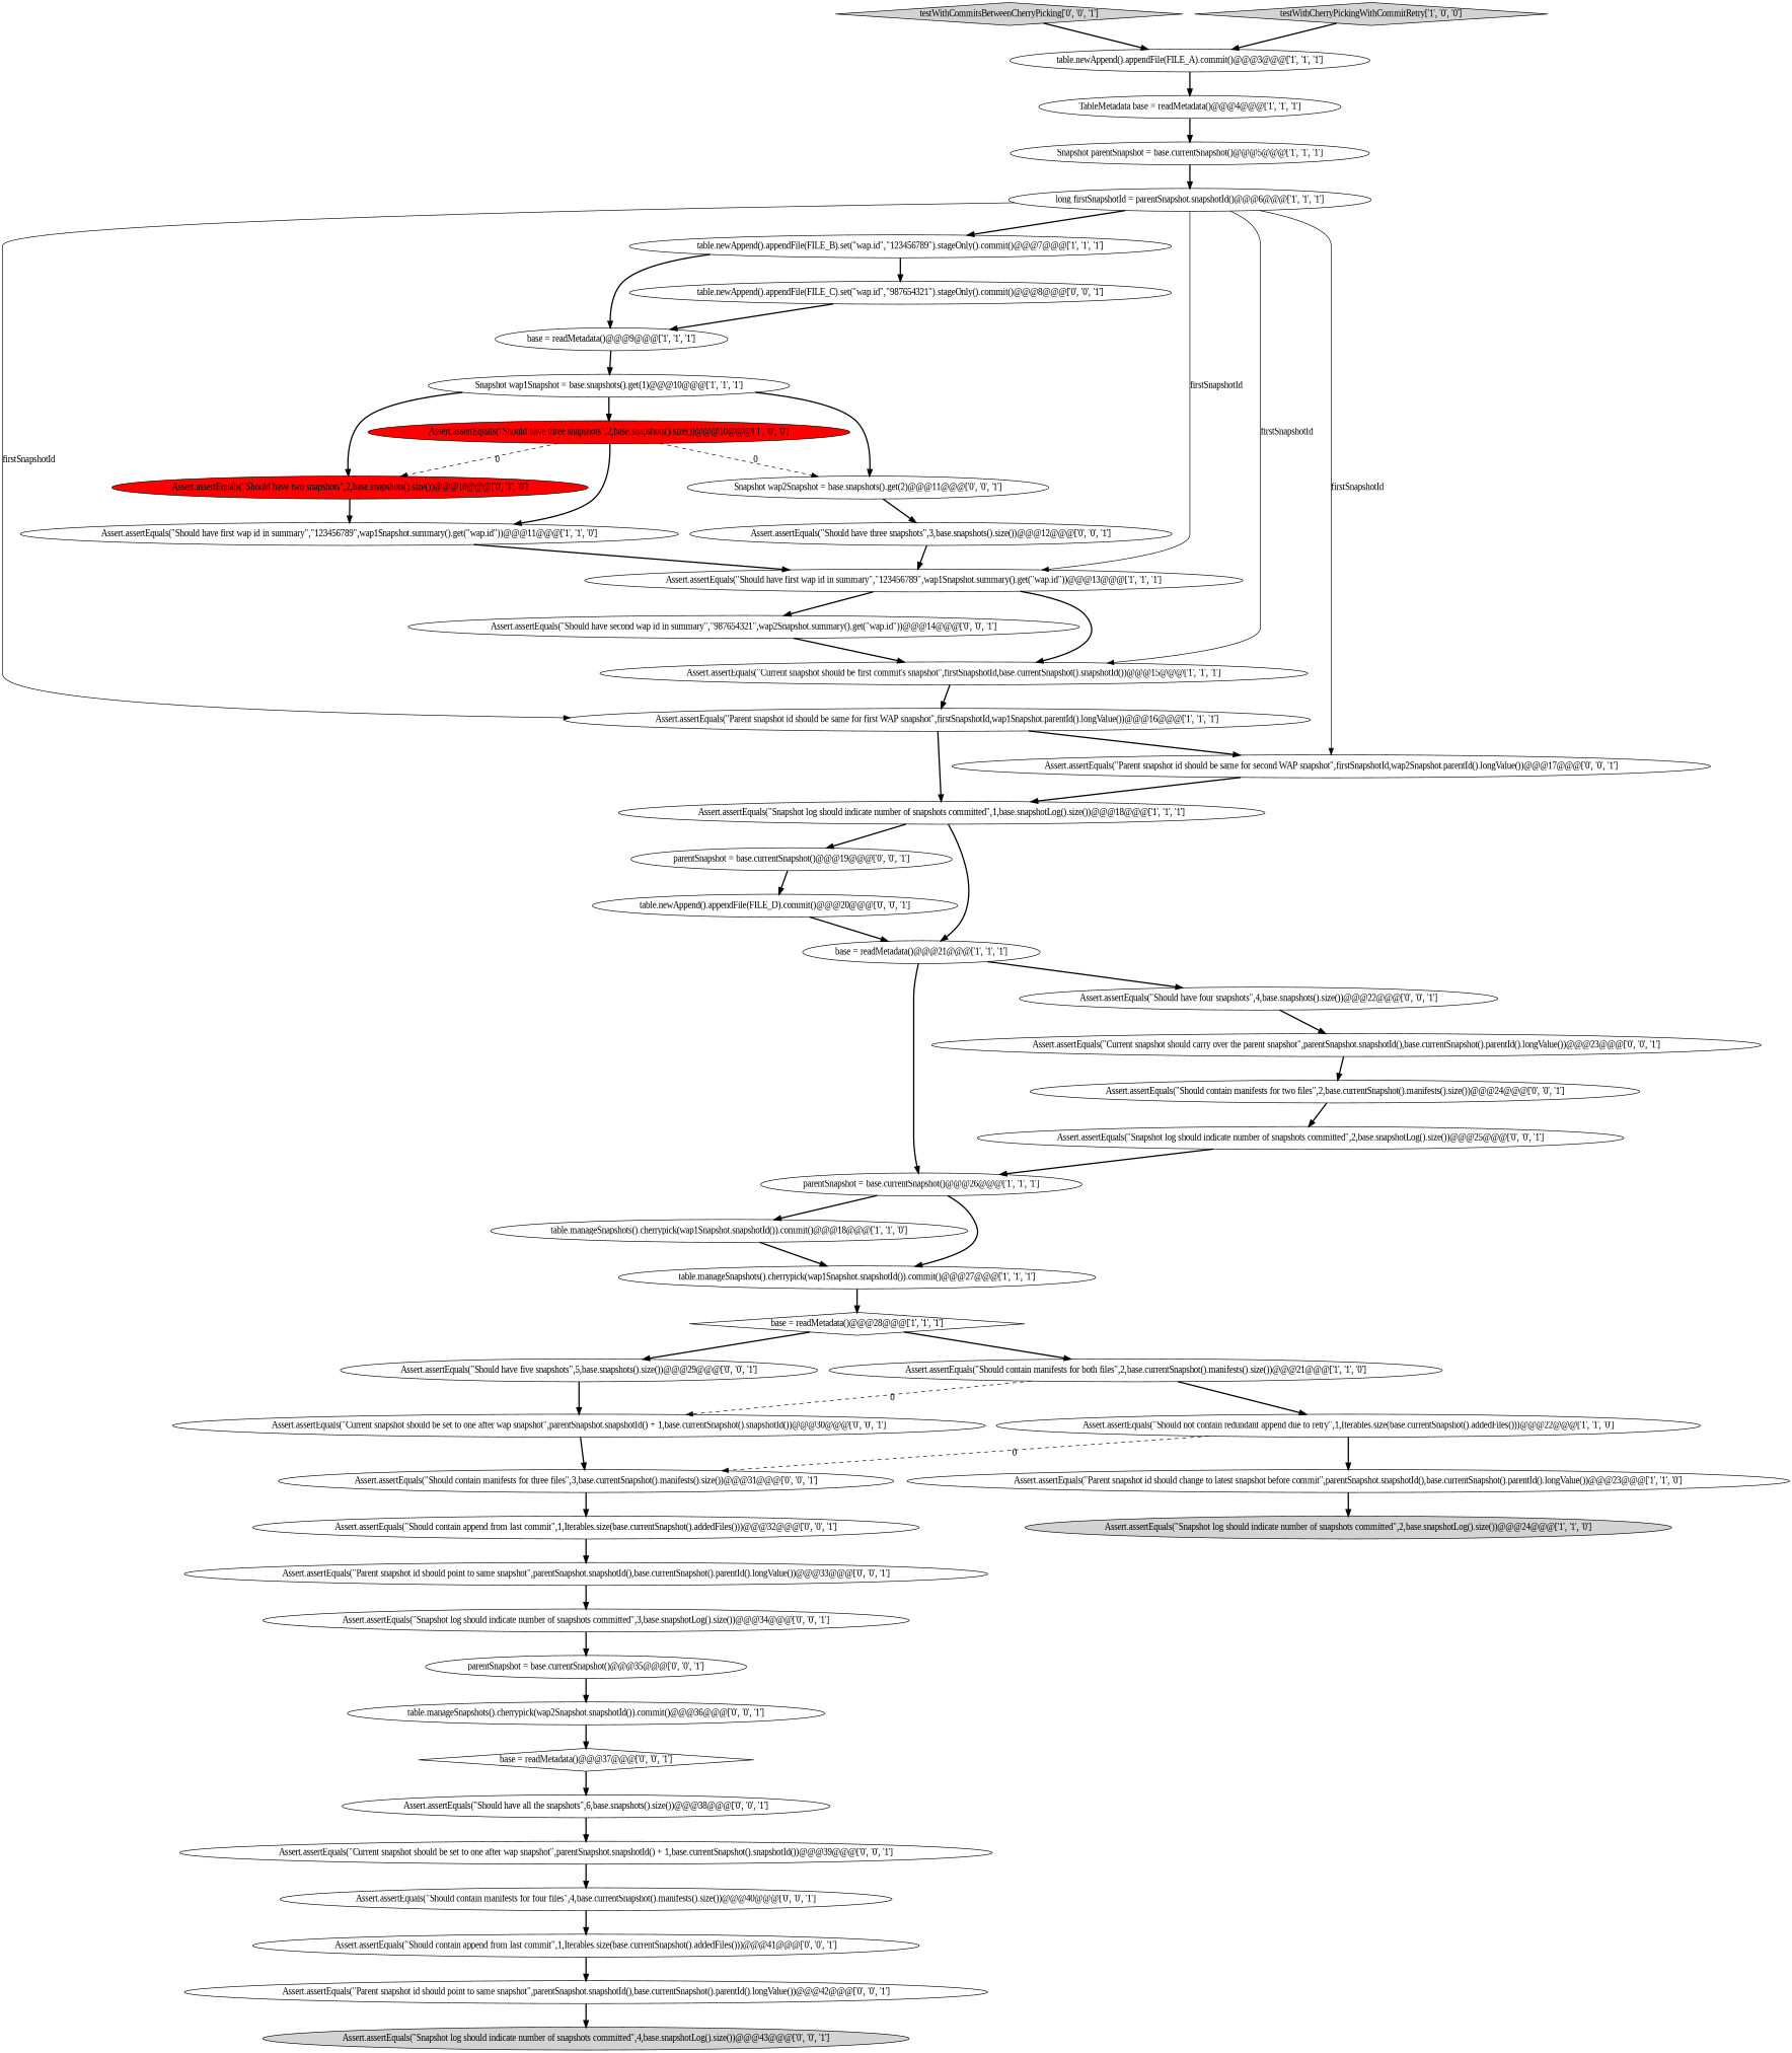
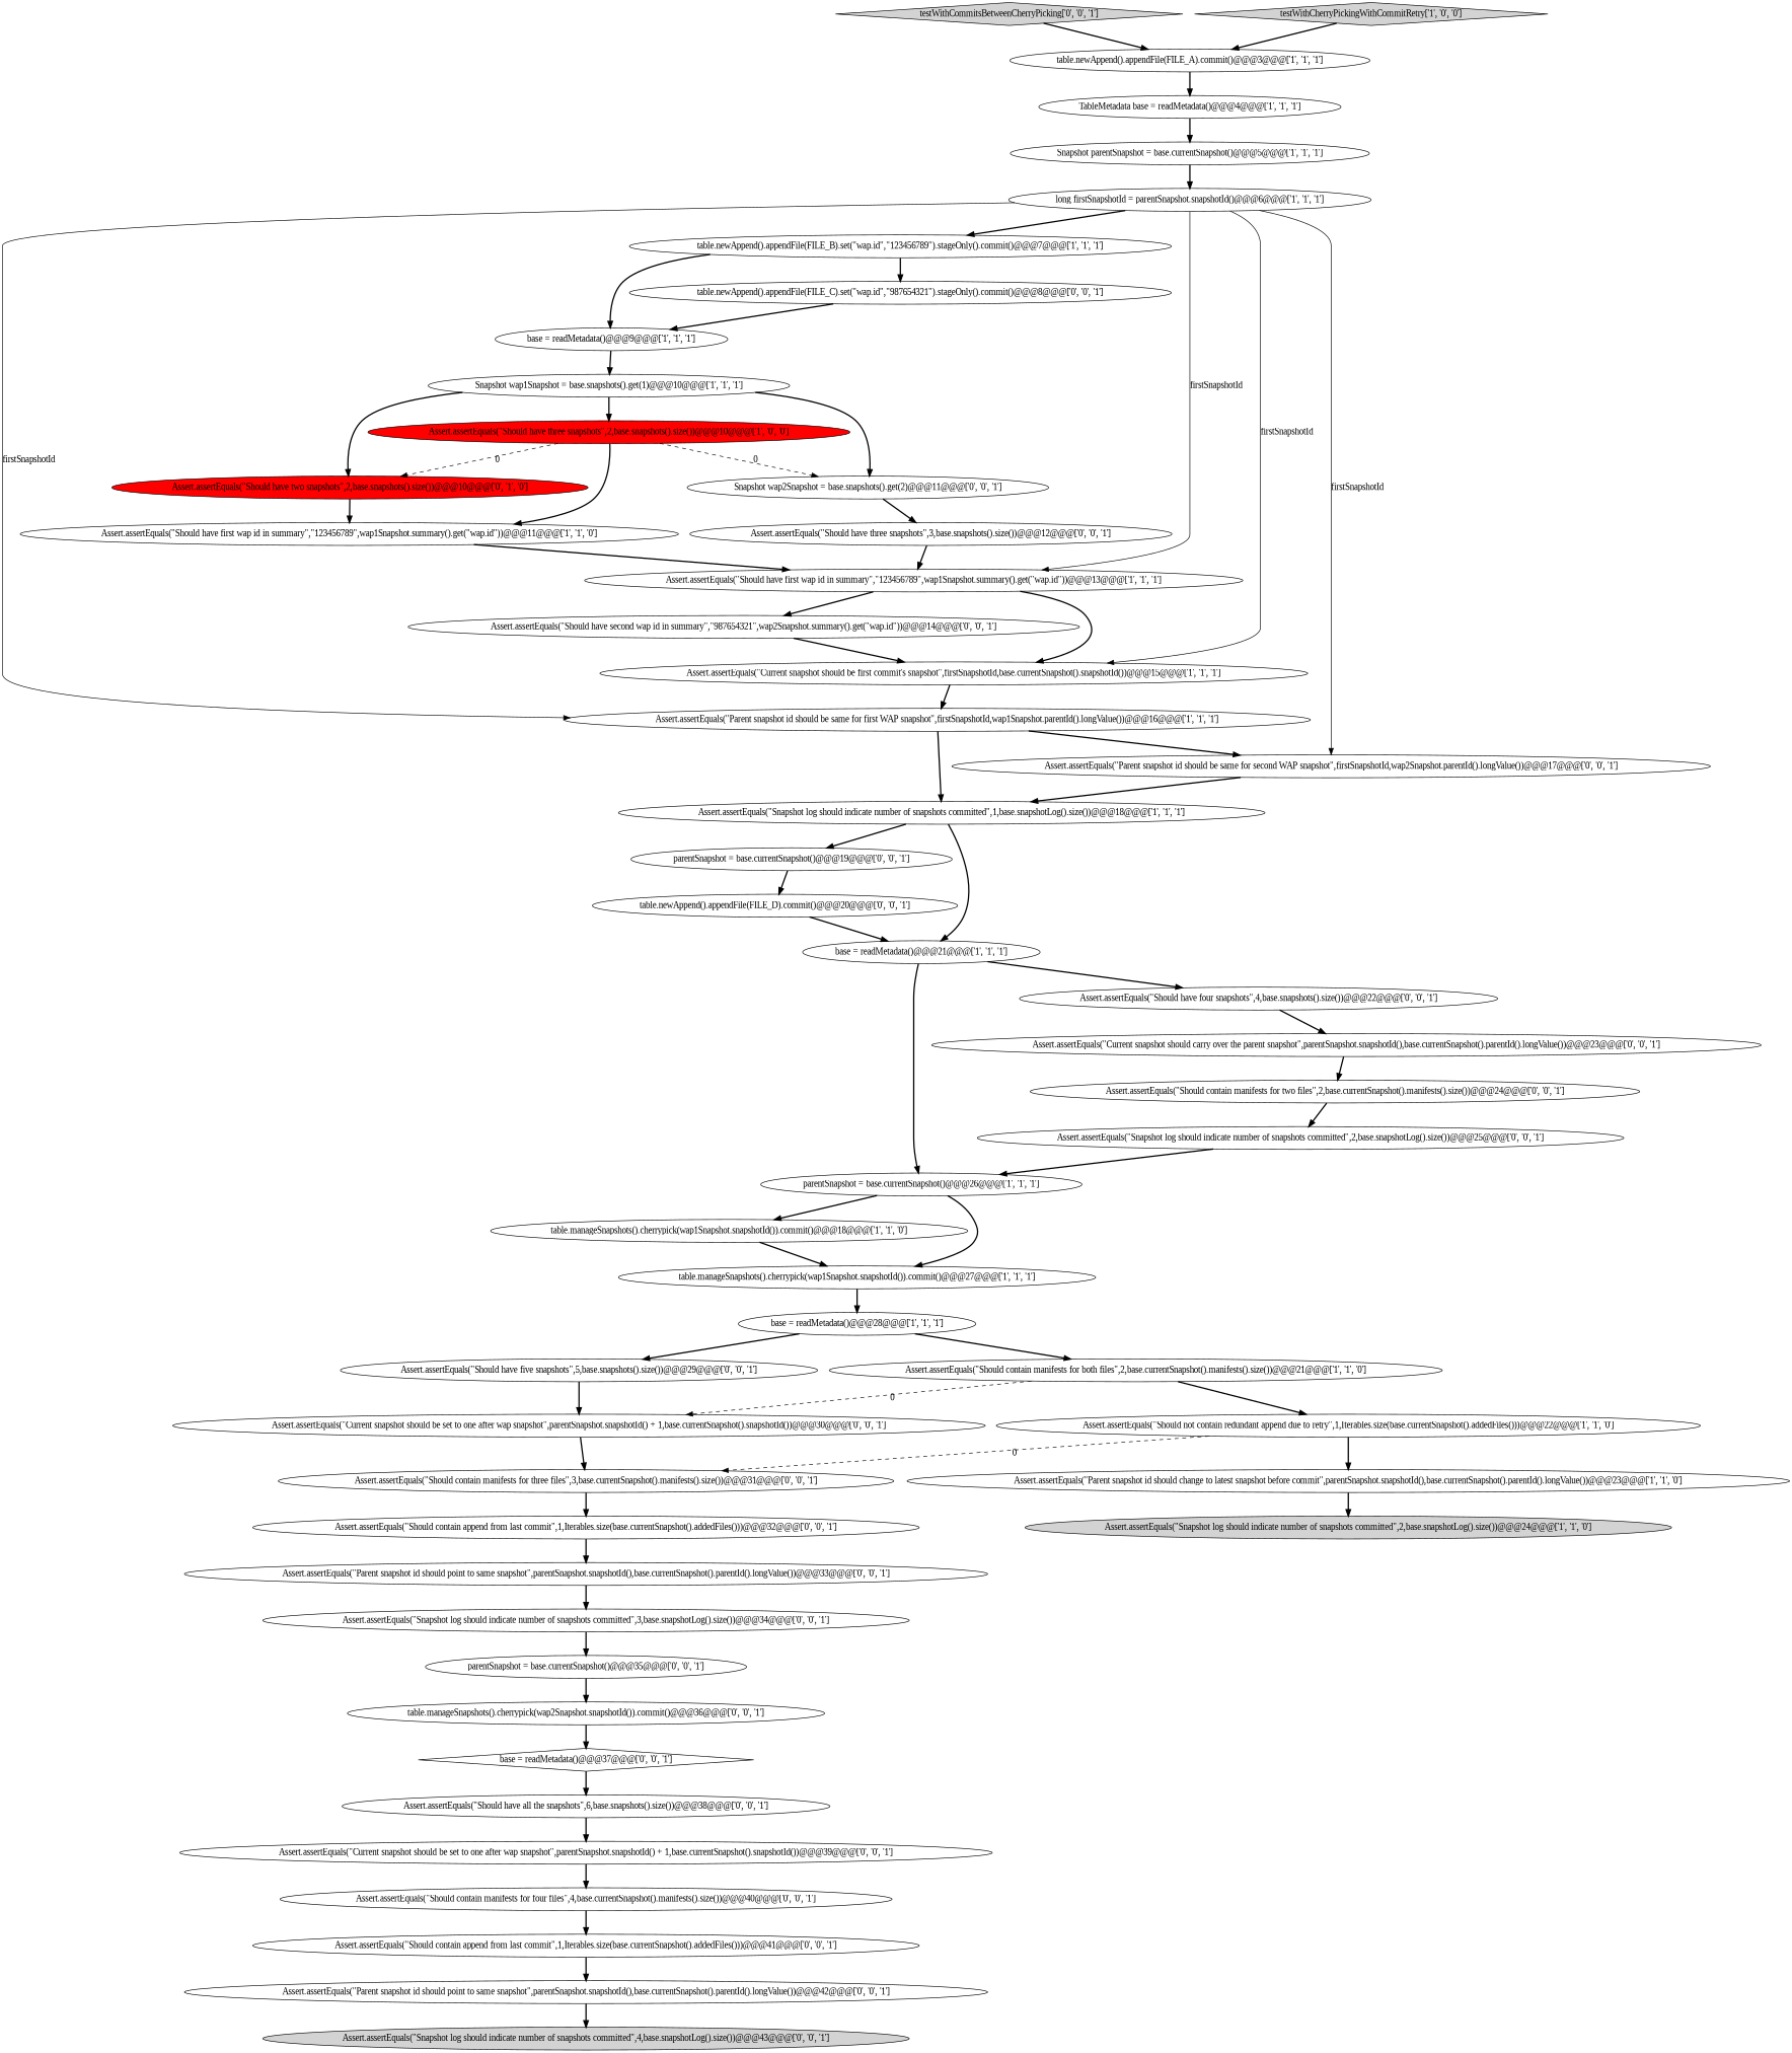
  digraph {
    fontname="Liberation Serif"
    node [fillcolor=white fontname="Liberation Serif" shape=ellipse style=filled]
    edge [fontname="Liberation Serif" style=bold]
    n1 [label="Snapshot wap1Snapshot = base.snapshots().get(1)@@@10@@@['1', '1', '1']"]
    n2 [fillcolor=red label="Assert.assertEquals(\"Should have two snapshots\",2,base.snapshots().size())@@@10@@@['0', '1', '0']"]
    n3 [fillcolor=red label="Assert.assertEquals(\"Should have three snapshots\",2,base.snapshots().size())@@@10@@@['1', '0', '0']"]
    n4 [label="Snapshot wap2Snapshot = base.snapshots().get(2)@@@11@@@['0', '0', '1']"]
    n5 [label="Assert.assertEquals(\"Should have first wap id in summary\",\"123456789\",wap1Snapshot.summary().get(\"wap.id\"))@@@11@@@['1', '1', '0']"]
    n6 [label="Assert.assertEquals(\"Should have three snapshots\",3,base.snapshots().size())@@@12@@@['0', '0', '1']"]
    n7 [label="Assert.assertEquals(\"Snapshot log should indicate number of snapshots committed\",1,base.snapshotLog().size())@@@18@@@['1', '1', '1']"]
    n8 [label="parentSnapshot = base.currentSnapshot()@@@19@@@['0', '0', '1']"]
    n9 [label="base = readMetadata()@@@21@@@['1', '1', '1']"]
    n10 [label="table.newAppend().appendFile(FILE_D).commit()@@@20@@@['0', '0', '1']"]
    n11 [label="parentSnapshot = base.currentSnapshot()@@@26@@@['1', '1', '1']"]
    n12 [label="Assert.assertEquals(\"Should have four snapshots\",4,base.snapshots().size())@@@22@@@['0', '0', '1']"]
    n13 [label="Assert.assertEquals(\"Snapshot log should indicate number of snapshots committed\",2,base.snapshotLog().size())@@@25@@@['0', '0', '1']"]
    n14 [label="table.manageSnapshots().cherrypick(wap1Snapshot.snapshotId()).commit()@@@18@@@['1', '1', '0']"]
    n15 [label="table.manageSnapshots().cherrypick(wap1Snapshot.snapshotId()).commit()@@@27@@@['1', '1', '1']"]
    n16 [label="Assert.assertEquals(\"Should have all the snapshots\",6,base.snapshots().size())@@@38@@@['0', '0', '1']"]
    n17 [label="Assert.assertEquals(\"Current snapshot should be set to one after wap snapshot\",parentSnapshot.snapshotId() + 1,base.currentSnapshot().snapshotId())@@@39@@@['0', '0', '1']"]
    n18 [label="Assert.assertEquals(\"Should contain manifests for four files\",4,base.currentSnapshot().manifests().size())@@@40@@@['0', '0', '1']"]
    n19 [label="Assert.assertEquals(\"Should have five snapshots\",5,base.snapshots().size())@@@29@@@['0', '0', '1']"]
    n20 [label="Assert.assertEquals(\"Current snapshot should be set to one after wap snapshot\",parentSnapshot.snapshotId() + 1,base.currentSnapshot().snapshotId())@@@30@@@['0', '0', '1']"]
    n21 [label="Assert.assertEquals(\"Should contain manifests for three files\",3,base.currentSnapshot().manifests().size())@@@31@@@['0', '0', '1']"]
    n22 [label="Assert.assertEquals(\"Should contain append from last commit\",1,Iterables.size(base.currentSnapshot().addedFiles()))@@@41@@@['0', '0', '1']"]
    n23 [label="table.manageSnapshots().cherrypick(wap2Snapshot.snapshotId()).commit()@@@36@@@['0', '0', '1']"]
    n24 [label="base = readMetadata()@@@37@@@['0', '0', '1']" shape=diamond]
-   n25 [label="base = readMetadata()@@@28@@@['1', '1', '1']" shape=diamond]
+   n25 [label="base = readMetadata()@@@28@@@['1', '1', '1']"]
    n26 [label="Assert.assertEquals(\"Should not contain redundant append due to retry\",1,Iterables.size(base.currentSnapshot().addedFiles()))@@@22@@@['1', '1', '0']"]
    n27 [label="Assert.assertEquals(\"Parent snapshot id should change to latest snapshot before commit\",parentSnapshot.snapshotId(),base.currentSnapshot().parentId().longValue())@@@23@@@['1', '1', '0']"]
    n28 [label="Assert.assertEquals(\"Should contain append from last commit\",1,Iterables.size(base.currentSnapshot().addedFiles()))@@@32@@@['0', '0', '1']"]
    n29 [fillcolor=lightgray label="Assert.assertEquals(\"Snapshot log should indicate number of snapshots committed\",2,base.snapshotLog().size())@@@24@@@['1', '1', '0']"]
    n30 [label="Assert.assertEquals(\"Parent snapshot id should be same for first WAP snapshot\",firstSnapshotId,wap1Snapshot.parentId().longValue())@@@16@@@['1', '1', '1']"]
    n31 [label="Assert.assertEquals(\"Parent snapshot id should be same for second WAP snapshot\",firstSnapshotId,wap2Snapshot.parentId().longValue())@@@17@@@['0', '0', '1']"]
    n32 [label="Assert.assertEquals(\"Parent snapshot id should point to same snapshot\",parentSnapshot.snapshotId(),base.currentSnapshot().parentId().longValue())@@@33@@@['0', '0', '1']"]
    n33 [fillcolor=lightgray label="Assert.assertEquals(\"Snapshot log should indicate number of snapshots committed\",4,base.snapshotLog().size())@@@43@@@['0', '0', '1']"]
    n34 [label="Assert.assertEquals(\"Current snapshot should carry over the parent snapshot\",parentSnapshot.snapshotId(),base.currentSnapshot().parentId().longValue())@@@23@@@['0', '0', '1']"]
    n35 [label="Assert.assertEquals(\"Should contain manifests for two files\",2,base.currentSnapshot().manifests().size())@@@24@@@['0', '0', '1']"]
    n36 [label="Assert.assertEquals(\"Should have first wap id in summary\",\"123456789\",wap1Snapshot.summary().get(\"wap.id\"))@@@13@@@['1', '1', '1']"]
    n37 [label="Assert.assertEquals(\"Current snapshot should be first commit's snapshot\",firstSnapshotId,base.currentSnapshot().snapshotId())@@@15@@@['1', '1', '1']"]
    n38 [label="Assert.assertEquals(\"Should have second wap id in summary\",\"987654321\",wap2Snapshot.summary().get(\"wap.id\"))@@@14@@@['0', '0', '1']"]
    n39 [label="long firstSnapshotId = parentSnapshot.snapshotId()@@@6@@@['1', '1', '1']"]
    n40 [label="table.newAppend().appendFile(FILE_B).set(\"wap.id\",\"123456789\").stageOnly().commit()@@@7@@@['1', '1', '1']"]
    n41 [label="table.newAppend().appendFile(FILE_C).set(\"wap.id\",\"987654321\").stageOnly().commit()@@@8@@@['0', '0', '1']"]
    n42 [label="base = readMetadata()@@@9@@@['1', '1', '1']"]
    n43 [label="Assert.assertEquals(\"Should contain manifests for both files\",2,base.currentSnapshot().manifests().size())@@@21@@@['1', '1', '0']"]
    n44 [label="table.newAppend().appendFile(FILE_A).commit()@@@3@@@['1', '1', '1']"]
    n45 [label="TableMetadata base = readMetadata()@@@4@@@['1', '1', '1']"]
    n46 [label="Assert.assertEquals(\"Parent snapshot id should point to same snapshot\",parentSnapshot.snapshotId(),base.currentSnapshot().parentId().longValue())@@@42@@@['0', '0', '1']"]
    n47 [label="Assert.assertEquals(\"Snapshot log should indicate number of snapshots committed\",3,base.snapshotLog().size())@@@34@@@['0', '0', '1']"]
    n48 [label="parentSnapshot = base.currentSnapshot()@@@35@@@['0', '0', '1']"]
    n49 [label="Snapshot parentSnapshot = base.currentSnapshot()@@@5@@@['1', '1', '1']"]
    n50 [fillcolor=lightgray label="testWithCommitsBetweenCherryPicking['0', '0', '1']" shape=diamond]
    n51 [fillcolor=lightgray label="testWithCherryPickingWithCommitRetry['1', '0', '0']" shape=diamond]
    n1 -> n2
    n1 -> n3
    n1 -> n4
    n2 -> n5
    n3 -> n2 [label=0 style=dashed]
    n3 -> n4 [label=0 style=dashed]
    n3 -> n5
    n4 -> n6
    n5 -> n36
    n6 -> n36
    n7 -> n8
    n7 -> n9
    n8 -> n10
    n9 -> n11
    n9 -> n12
    n10 -> n9
    n11 -> n14
    n11 -> n15
    n12 -> n34
    n13 -> n11
    n14 -> n15
    n15 -> n25
    n16 -> n17
    n17 -> n18
    n18 -> n22
    n19 -> n20
    n20 -> n21
    n21 -> n28
    n22 -> n46
    n23 -> n24
    n24 -> n16
    n25 -> n19
    n25 -> n43
    n26 -> n21 [label=0 style=dashed]
    n26 -> n27
    n27 -> n29
    n28 -> n32
    n30 -> n7
    n30 -> n31
    n31 -> n7
    n32 -> n47
    n34 -> n35
    n35 -> n13
    n36 -> n37
    n36 -> n38
    n37 -> n30
    n38 -> n37
    n39 -> n30 [label=firstSnapshotId style=solid]
    n39 -> n31 [label=firstSnapshotId style=solid]
    n39 -> n36 [label=firstSnapshotId style=solid]
    n39 -> n37 [label=firstSnapshotId style=solid]
    n39 -> n40
    n40 -> n41
    n40 -> n42
    n41 -> n42
    n42 -> n1
    n43 -> n20 [label=0 style=dashed]
    n43 -> n26
    n44 -> n45
    n45 -> n49
    n46 -> n33
    n47 -> n48
    n48 -> n23
    n49 -> n39
    n50 -> n44
    n51 -> n44
  }
